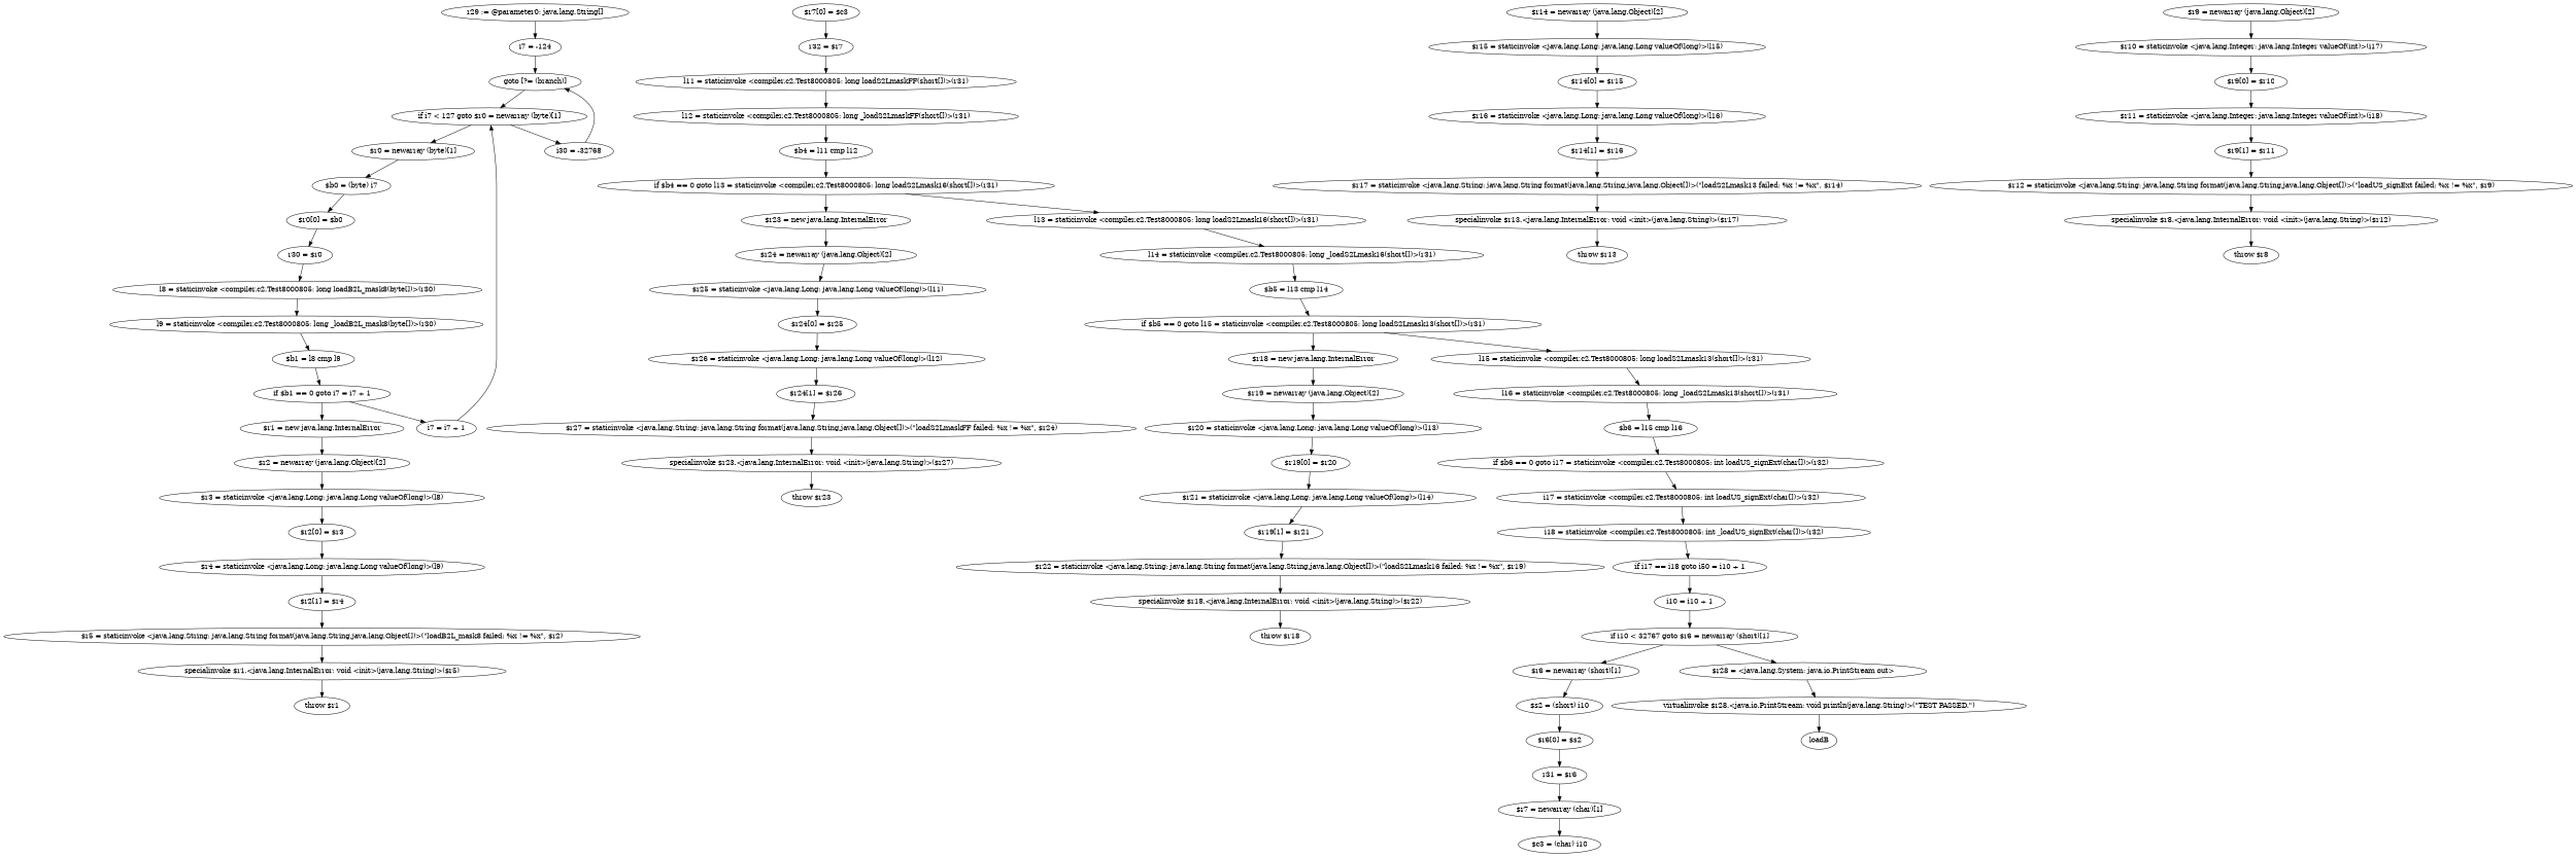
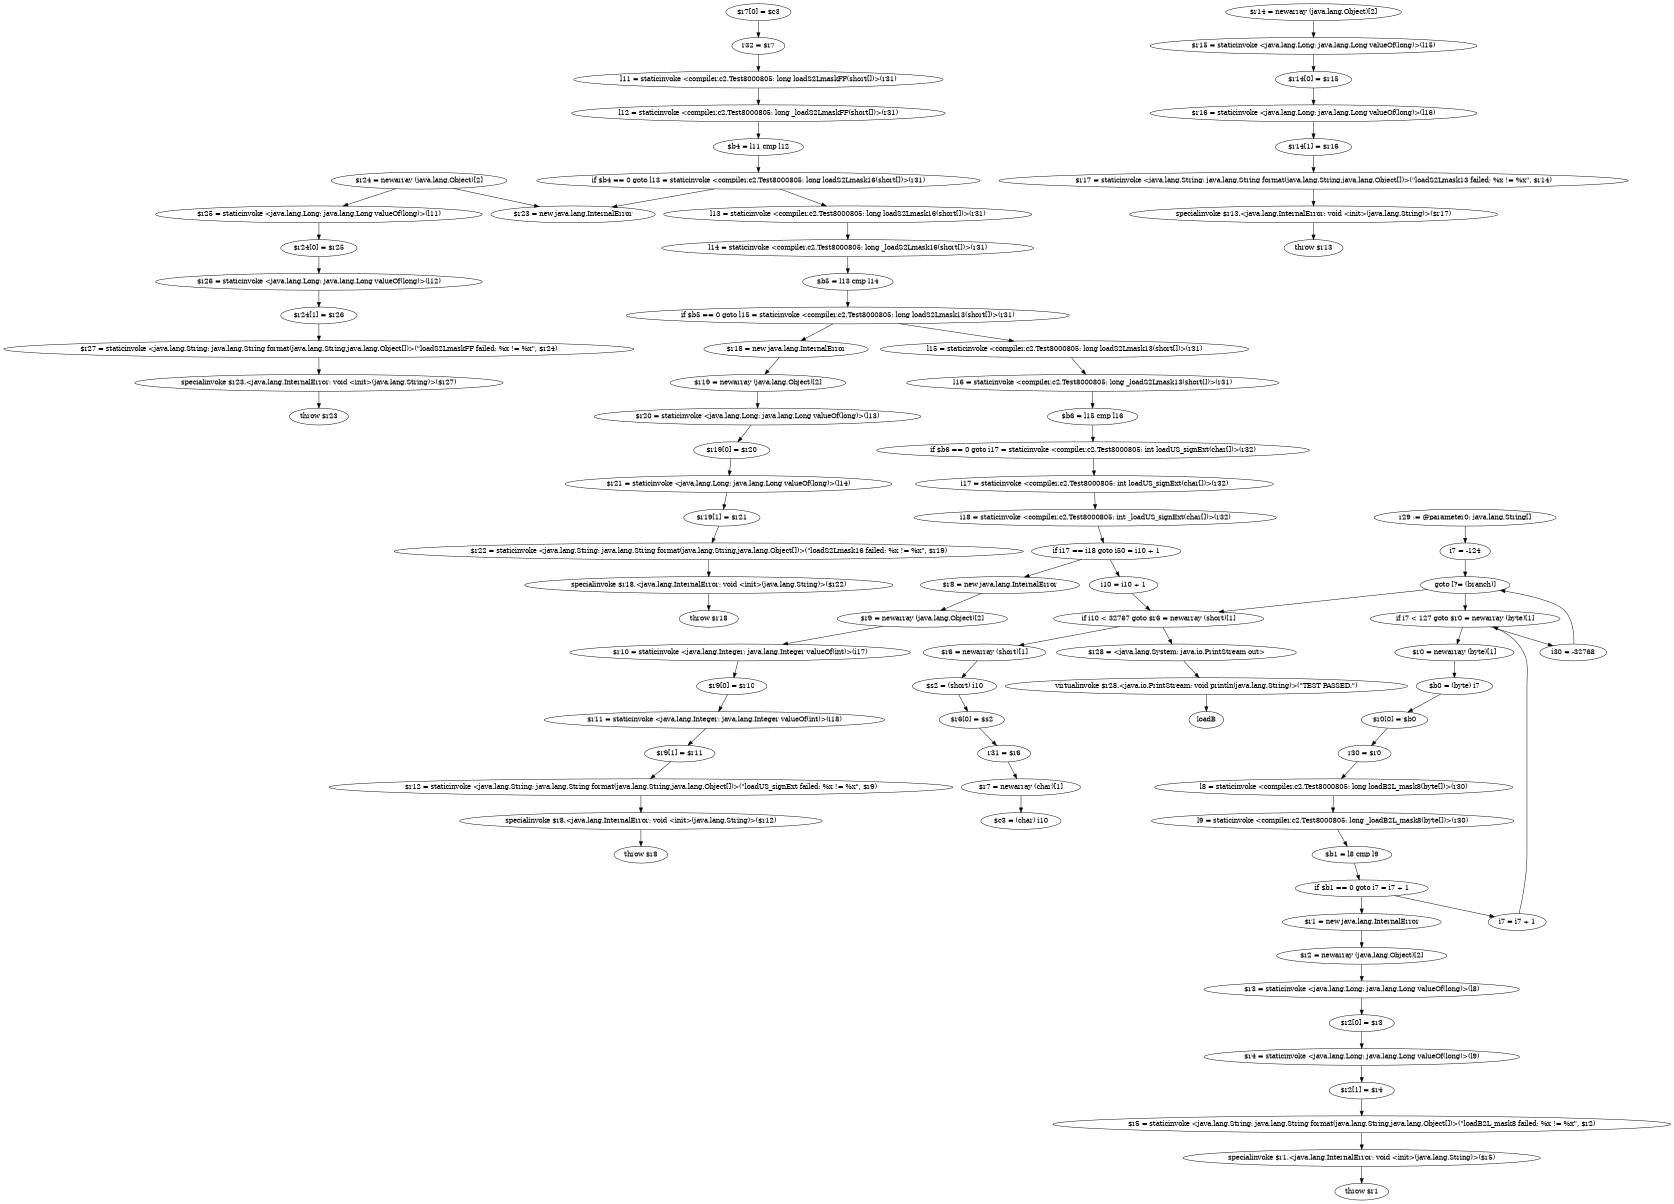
  digraph {
    n1 [label="i7 = -124"]
    "r29 := @parameter0: java.lang.String[]"
    "goto [?= (branch)]"
    "if i7 < 127 goto $r0 = newarray (byte)[1]"
    "if i10 < 32767 goto $r6 = newarray (short)[1]"
    "$r0 = newarray (byte)[1]"
    n7 [label="i30 = -32768"]
    "$r6 = newarray (short)[1]"
    "$r28 = <java.lang.System: java.io.PrintStream out>"
    "$b0 = (byte) i7"
    "$r0[0] = $b0"
    "r30 = $r0"
    "l8 = staticinvoke <compiler.c2.Test8000805: long loadB2L_mask8(byte[])>(r30)"
    "l9 = staticinvoke <compiler.c2.Test8000805: long _loadB2L_mask8(byte[])>(r30)"
    "$b1 = l8 cmp l9"
    "if $b1 == 0 goto i7 = i7 + 1"
    "$r1 = new java.lang.InternalError"
    "i7 = i7 + 1"
    "$r2 = newarray (java.lang.Object)[2]"
    "$r3 = staticinvoke <java.lang.Long: java.lang.Long valueOf(long)>(l8)"
    "$r2[0] = $r3"
    "$r4 = staticinvoke <java.lang.Long: java.lang.Long valueOf(long)>(l9)"
    "$r2[1] = $r4"
    "$r5 = staticinvoke <java.lang.String: java.lang.String format(java.lang.String,java.lang.Object[])>(\"loadB2L_mask8 failed: %x != %x\", $r2)"
    "specialinvoke $r1.<java.lang.InternalError: void <init>(java.lang.String)>($r5)"
    "throw $r1"
    "$s2 = (short) i10"
    "$r6[0] = $s2"
    "r31 = $r6"
    "$r7 = newarray (char)[1]"
    "$c3 = (char) i10"
    "$r7[0] = $c3"
    "r32 = $r7"
    "l11 = staticinvoke <compiler.c2.Test8000805: long loadS2LmaskFF(short[])>(r31)"
    "l12 = staticinvoke <compiler.c2.Test8000805: long _loadS2LmaskFF(short[])>(r31)"
    "$b4 = l11 cmp l12"
    "if $b4 == 0 goto l13 = staticinvoke <compiler.c2.Test8000805: long loadS2Lmask16(short[])>(r31)"
    "$r23 = new java.lang.InternalError"
    "l13 = staticinvoke <compiler.c2.Test8000805: long loadS2Lmask16(short[])>(r31)"
    "$r24 = newarray (java.lang.Object)[2]"
    "l14 = staticinvoke <compiler.c2.Test8000805: long _loadS2Lmask16(short[])>(r31)"
    "$r25 = staticinvoke <java.lang.Long: java.lang.Long valueOf(long)>(l11)"
    "$r24[0] = $r25"
    "$r26 = staticinvoke <java.lang.Long: java.lang.Long valueOf(long)>(l12)"
    "$r24[1] = $r26"
    "$r27 = staticinvoke <java.lang.String: java.lang.String format(java.lang.String,java.lang.Object[])>(\"loadS2LmaskFF failed: %x != %x\", $r24)"
    "specialinvoke $r23.<java.lang.InternalError: void <init>(java.lang.String)>($r27)"
    "throw $r23"
    "$b5 = l13 cmp l14"
    "if $b5 == 0 goto l15 = staticinvoke <compiler.c2.Test8000805: long loadS2Lmask13(short[])>(r31)"
    "$r18 = new java.lang.InternalError"
    "l15 = staticinvoke <compiler.c2.Test8000805: long loadS2Lmask13(short[])>(r31)"
    "$r19 = newarray (java.lang.Object)[2]"
    "l16 = staticinvoke <compiler.c2.Test8000805: long _loadS2Lmask13(short[])>(r31)"
    "$r20 = staticinvoke <java.lang.Long: java.lang.Long valueOf(long)>(l13)"
    "$r19[0] = $r20"
    "$r21 = staticinvoke <java.lang.Long: java.lang.Long valueOf(long)>(l14)"
    "$r19[1] = $r21"
    "$r22 = staticinvoke <java.lang.String: java.lang.String format(java.lang.String,java.lang.Object[])>(\"loadS2Lmask16 failed: %x != %x\", $r19)"
    "specialinvoke $r18.<java.lang.InternalError: void <init>(java.lang.String)>($r22)"
    "throw $r18"
    "$b6 = l15 cmp l16"
    "if $b6 == 0 goto i17 = staticinvoke <compiler.c2.Test8000805: int loadUS_signExt(char[])>(r32)"
    "i17 = staticinvoke <compiler.c2.Test8000805: int loadUS_signExt(char[])>(r32)"
    "i18 = staticinvoke <compiler.c2.Test8000805: int _loadUS_signExt(char[])>(r32)"
    "$r14 = newarray (java.lang.Object)[2]"
    "$r15 = staticinvoke <java.lang.Long: java.lang.Long valueOf(long)>(l15)"
    "$r14[0] = $r15"
    "$r16 = staticinvoke <java.lang.Long: java.lang.Long valueOf(long)>(l16)"
    "$r14[1] = $r16"
    "$r17 = staticinvoke <java.lang.String: java.lang.String format(java.lang.String,java.lang.Object[])>(\"loadS2Lmask13 failed: %x != %x\", $r14)"
    "specialinvoke $r13.<java.lang.InternalError: void <init>(java.lang.String)>($r17)"
    "throw $r13"
    n74 [label="if i17 == i18 goto i50 = i10 + 1"]
+   "$r8 = new java.lang.InternalError"
    "i10 = i10 + 1"
    "$r9 = newarray (java.lang.Object)[2]"
    "$r10 = staticinvoke <java.lang.Integer: java.lang.Integer valueOf(int)>(i17)"
    "$r9[0] = $r10"
    "$r11 = staticinvoke <java.lang.Integer: java.lang.Integer valueOf(int)>(i18)"
    "$r9[1] = $r11"
    "$r12 = staticinvoke <java.lang.String: java.lang.String format(java.lang.String,java.lang.Object[])>(\"loadUS_signExt failed: %x != %x\", $r9)"
    "specialinvoke $r8.<java.lang.InternalError: void <init>(java.lang.String)>($r12)"
    "throw $r8"
    "virtualinvoke $r28.<java.io.PrintStream: void println(java.lang.String)>(\"TEST PASSED.\")"
    n86 [label=loadB]
    n1 -> "goto [?= (branch)]"
    "r29 := @parameter0: java.lang.String[]" -> n1
    "goto [?= (branch)]" -> "if i7 < 127 goto $r0 = newarray (byte)[1]"
+   "goto [?= (branch)]" -> "if i10 < 32767 goto $r6 = newarray (short)[1]"
    "if i7 < 127 goto $r0 = newarray (byte)[1]" -> "$r0 = newarray (byte)[1]"
    "if i7 < 127 goto $r0 = newarray (byte)[1]" -> n7
    "if i10 < 32767 goto $r6 = newarray (short)[1]" -> "$r6 = newarray (short)[1]"
    "if i10 < 32767 goto $r6 = newarray (short)[1]" -> "$r28 = <java.lang.System: java.io.PrintStream out>"
    "$r0 = newarray (byte)[1]" -> "$b0 = (byte) i7"
    n7 -> "goto [?= (branch)]"
    "$r6 = newarray (short)[1]" -> "$s2 = (short) i10"
    "$r28 = <java.lang.System: java.io.PrintStream out>" -> "virtualinvoke $r28.<java.io.PrintStream: void println(java.lang.String)>(\"TEST PASSED.\")"
    "$b0 = (byte) i7" -> "$r0[0] = $b0"
    "$r0[0] = $b0" -> "r30 = $r0"
    "r30 = $r0" -> "l8 = staticinvoke <compiler.c2.Test8000805: long loadB2L_mask8(byte[])>(r30)"
    "l8 = staticinvoke <compiler.c2.Test8000805: long loadB2L_mask8(byte[])>(r30)" -> "l9 = staticinvoke <compiler.c2.Test8000805: long _loadB2L_mask8(byte[])>(r30)"
    "l9 = staticinvoke <compiler.c2.Test8000805: long _loadB2L_mask8(byte[])>(r30)" -> "$b1 = l8 cmp l9"
    "$b1 = l8 cmp l9" -> "if $b1 == 0 goto i7 = i7 + 1"
    "if $b1 == 0 goto i7 = i7 + 1" -> "$r1 = new java.lang.InternalError"
    "if $b1 == 0 goto i7 = i7 + 1" -> "i7 = i7 + 1"
    "$r1 = new java.lang.InternalError" -> "$r2 = newarray (java.lang.Object)[2]"
    "i7 = i7 + 1" -> "if i7 < 127 goto $r0 = newarray (byte)[1]"
    "$r2 = newarray (java.lang.Object)[2]" -> "$r3 = staticinvoke <java.lang.Long: java.lang.Long valueOf(long)>(l8)"
    "$r3 = staticinvoke <java.lang.Long: java.lang.Long valueOf(long)>(l8)" -> "$r2[0] = $r3"
    "$r2[0] = $r3" -> "$r4 = staticinvoke <java.lang.Long: java.lang.Long valueOf(long)>(l9)"
    "$r4 = staticinvoke <java.lang.Long: java.lang.Long valueOf(long)>(l9)" -> "$r2[1] = $r4"
    "$r2[1] = $r4" -> "$r5 = staticinvoke <java.lang.String: java.lang.String format(java.lang.String,java.lang.Object[])>(\"loadB2L_mask8 failed: %x != %x\", $r2)"
    "$r5 = staticinvoke <java.lang.String: java.lang.String format(java.lang.String,java.lang.Object[])>(\"loadB2L_mask8 failed: %x != %x\", $r2)" -> "specialinvoke $r1.<java.lang.InternalError: void <init>(java.lang.String)>($r5)"
    "specialinvoke $r1.<java.lang.InternalError: void <init>(java.lang.String)>($r5)" -> "throw $r1"
    "$s2 = (short) i10" -> "$r6[0] = $s2"
    "$r6[0] = $s2" -> "r31 = $r6"
    "r31 = $r6" -> "$r7 = newarray (char)[1]"
    "$r7 = newarray (char)[1]" -> "$c3 = (char) i10"
    "$r7[0] = $c3" -> "r32 = $r7"
    "r32 = $r7" -> "l11 = staticinvoke <compiler.c2.Test8000805: long loadS2LmaskFF(short[])>(r31)"
    "l11 = staticinvoke <compiler.c2.Test8000805: long loadS2LmaskFF(short[])>(r31)" -> "l12 = staticinvoke <compiler.c2.Test8000805: long _loadS2LmaskFF(short[])>(r31)"
    "l12 = staticinvoke <compiler.c2.Test8000805: long _loadS2LmaskFF(short[])>(r31)" -> "$b4 = l11 cmp l12"
    "$b4 = l11 cmp l12" -> "if $b4 == 0 goto l13 = staticinvoke <compiler.c2.Test8000805: long loadS2Lmask16(short[])>(r31)"
    "if $b4 == 0 goto l13 = staticinvoke <compiler.c2.Test8000805: long loadS2Lmask16(short[])>(r31)" -> "$r23 = new java.lang.InternalError"
    "if $b4 == 0 goto l13 = staticinvoke <compiler.c2.Test8000805: long loadS2Lmask16(short[])>(r31)" -> "l13 = staticinvoke <compiler.c2.Test8000805: long loadS2Lmask16(short[])>(r31)"
-   "$r23 = new java.lang.InternalError" -> "$r24 = newarray (java.lang.Object)[2]"
+   "$r24 = newarray (java.lang.Object)[2]" -> "$r23 = new java.lang.InternalError"
    "l13 = staticinvoke <compiler.c2.Test8000805: long loadS2Lmask16(short[])>(r31)" -> "l14 = staticinvoke <compiler.c2.Test8000805: long _loadS2Lmask16(short[])>(r31)"
    "$r24 = newarray (java.lang.Object)[2]" -> "$r25 = staticinvoke <java.lang.Long: java.lang.Long valueOf(long)>(l11)"
    "l14 = staticinvoke <compiler.c2.Test8000805: long _loadS2Lmask16(short[])>(r31)" -> "$b5 = l13 cmp l14"
    "$r25 = staticinvoke <java.lang.Long: java.lang.Long valueOf(long)>(l11)" -> "$r24[0] = $r25"
    "$r24[0] = $r25" -> "$r26 = staticinvoke <java.lang.Long: java.lang.Long valueOf(long)>(l12)"
    "$r26 = staticinvoke <java.lang.Long: java.lang.Long valueOf(long)>(l12)" -> "$r24[1] = $r26"
    "$r24[1] = $r26" -> "$r27 = staticinvoke <java.lang.String: java.lang.String format(java.lang.String,java.lang.Object[])>(\"loadS2LmaskFF failed: %x != %x\", $r24)"
    "$r27 = staticinvoke <java.lang.String: java.lang.String format(java.lang.String,java.lang.Object[])>(\"loadS2LmaskFF failed: %x != %x\", $r24)" -> "specialinvoke $r23.<java.lang.InternalError: void <init>(java.lang.String)>($r27)"
    "specialinvoke $r23.<java.lang.InternalError: void <init>(java.lang.String)>($r27)" -> "throw $r23"
    "$b5 = l13 cmp l14" -> "if $b5 == 0 goto l15 = staticinvoke <compiler.c2.Test8000805: long loadS2Lmask13(short[])>(r31)"
    "if $b5 == 0 goto l15 = staticinvoke <compiler.c2.Test8000805: long loadS2Lmask13(short[])>(r31)" -> "$r18 = new java.lang.InternalError"
    "if $b5 == 0 goto l15 = staticinvoke <compiler.c2.Test8000805: long loadS2Lmask13(short[])>(r31)" -> "l15 = staticinvoke <compiler.c2.Test8000805: long loadS2Lmask13(short[])>(r31)"
    "$r18 = new java.lang.InternalError" -> "$r19 = newarray (java.lang.Object)[2]"
    "l15 = staticinvoke <compiler.c2.Test8000805: long loadS2Lmask13(short[])>(r31)" -> "l16 = staticinvoke <compiler.c2.Test8000805: long _loadS2Lmask13(short[])>(r31)"
    "$r19 = newarray (java.lang.Object)[2]" -> "$r20 = staticinvoke <java.lang.Long: java.lang.Long valueOf(long)>(l13)"
    "l16 = staticinvoke <compiler.c2.Test8000805: long _loadS2Lmask13(short[])>(r31)" -> "$b6 = l15 cmp l16"
    "$r20 = staticinvoke <java.lang.Long: java.lang.Long valueOf(long)>(l13)" -> "$r19[0] = $r20"
    "$r19[0] = $r20" -> "$r21 = staticinvoke <java.lang.Long: java.lang.Long valueOf(long)>(l14)"
    "$r21 = staticinvoke <java.lang.Long: java.lang.Long valueOf(long)>(l14)" -> "$r19[1] = $r21"
    "$r19[1] = $r21" -> "$r22 = staticinvoke <java.lang.String: java.lang.String format(java.lang.String,java.lang.Object[])>(\"loadS2Lmask16 failed: %x != %x\", $r19)"
    "$r22 = staticinvoke <java.lang.String: java.lang.String format(java.lang.String,java.lang.Object[])>(\"loadS2Lmask16 failed: %x != %x\", $r19)" -> "specialinvoke $r18.<java.lang.InternalError: void <init>(java.lang.String)>($r22)"
    "specialinvoke $r18.<java.lang.InternalError: void <init>(java.lang.String)>($r22)" -> "throw $r18"
    "$b6 = l15 cmp l16" -> "if $b6 == 0 goto i17 = staticinvoke <compiler.c2.Test8000805: int loadUS_signExt(char[])>(r32)"
    "if $b6 == 0 goto i17 = staticinvoke <compiler.c2.Test8000805: int loadUS_signExt(char[])>(r32)" -> "i17 = staticinvoke <compiler.c2.Test8000805: int loadUS_signExt(char[])>(r32)"
    "i17 = staticinvoke <compiler.c2.Test8000805: int loadUS_signExt(char[])>(r32)" -> "i18 = staticinvoke <compiler.c2.Test8000805: int _loadUS_signExt(char[])>(r32)"
    "i18 = staticinvoke <compiler.c2.Test8000805: int _loadUS_signExt(char[])>(r32)" -> n74
    "$r14 = newarray (java.lang.Object)[2]" -> "$r15 = staticinvoke <java.lang.Long: java.lang.Long valueOf(long)>(l15)"
    "$r15 = staticinvoke <java.lang.Long: java.lang.Long valueOf(long)>(l15)" -> "$r14[0] = $r15"
    "$r14[0] = $r15" -> "$r16 = staticinvoke <java.lang.Long: java.lang.Long valueOf(long)>(l16)"
    "$r16 = staticinvoke <java.lang.Long: java.lang.Long valueOf(long)>(l16)" -> "$r14[1] = $r16"
    "$r14[1] = $r16" -> "$r17 = staticinvoke <java.lang.String: java.lang.String format(java.lang.String,java.lang.Object[])>(\"loadS2Lmask13 failed: %x != %x\", $r14)"
    "$r17 = staticinvoke <java.lang.String: java.lang.String format(java.lang.String,java.lang.Object[])>(\"loadS2Lmask13 failed: %x != %x\", $r14)" -> "specialinvoke $r13.<java.lang.InternalError: void <init>(java.lang.String)>($r17)"
    "specialinvoke $r13.<java.lang.InternalError: void <init>(java.lang.String)>($r17)" -> "throw $r13"
+   n74 -> "$r8 = new java.lang.InternalError"
    n74 -> "i10 = i10 + 1"
+   "$r8 = new java.lang.InternalError" -> "$r9 = newarray (java.lang.Object)[2]"
    "i10 = i10 + 1" -> "if i10 < 32767 goto $r6 = newarray (short)[1]"
    "$r9 = newarray (java.lang.Object)[2]" -> "$r10 = staticinvoke <java.lang.Integer: java.lang.Integer valueOf(int)>(i17)"
    "$r10 = staticinvoke <java.lang.Integer: java.lang.Integer valueOf(int)>(i17)" -> "$r9[0] = $r10"
    "$r9[0] = $r10" -> "$r11 = staticinvoke <java.lang.Integer: java.lang.Integer valueOf(int)>(i18)"
    "$r11 = staticinvoke <java.lang.Integer: java.lang.Integer valueOf(int)>(i18)" -> "$r9[1] = $r11"
    "$r9[1] = $r11" -> "$r12 = staticinvoke <java.lang.String: java.lang.String format(java.lang.String,java.lang.Object[])>(\"loadUS_signExt failed: %x != %x\", $r9)"
    "$r12 = staticinvoke <java.lang.String: java.lang.String format(java.lang.String,java.lang.Object[])>(\"loadUS_signExt failed: %x != %x\", $r9)" -> "specialinvoke $r8.<java.lang.InternalError: void <init>(java.lang.String)>($r12)"
    "specialinvoke $r8.<java.lang.InternalError: void <init>(java.lang.String)>($r12)" -> "throw $r8"
    "virtualinvoke $r28.<java.io.PrintStream: void println(java.lang.String)>(\"TEST PASSED.\")" -> n86
  }
